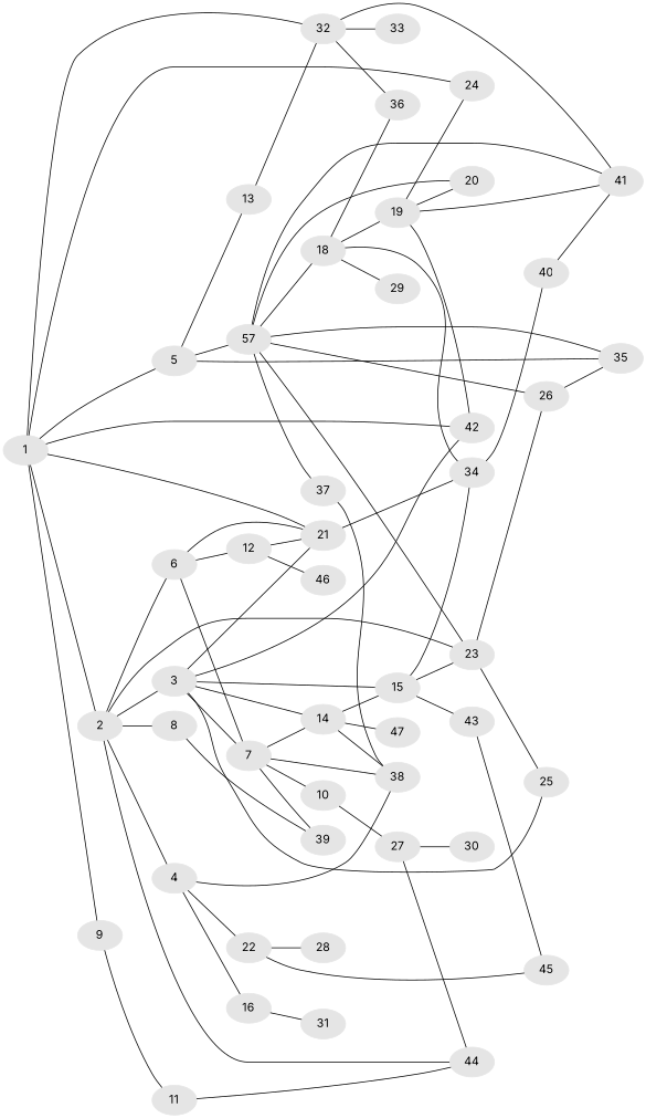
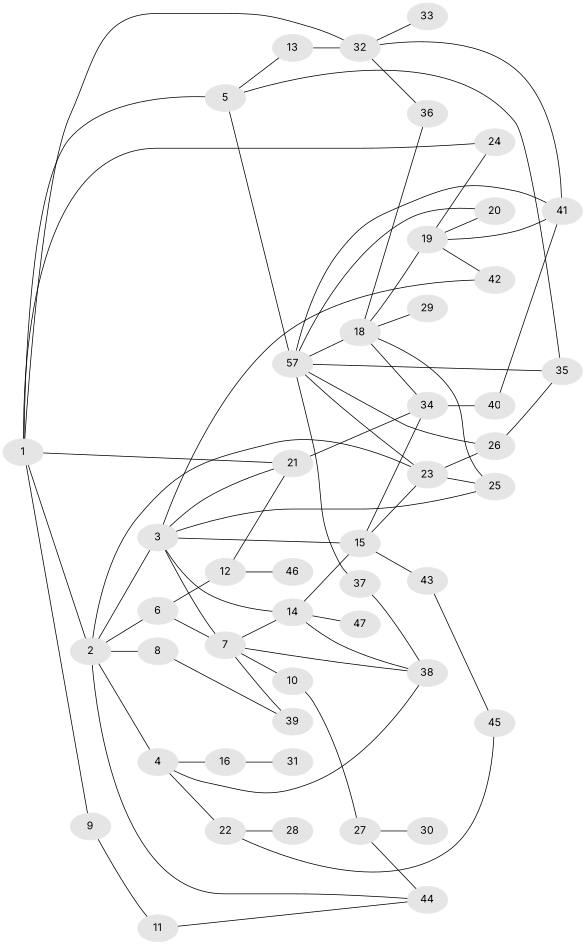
  graph {
    fontname=Inter
    rankdir=LR
    node [color=gray90 fontname=Inter style=filled]
    edge [fontname=Inter weight=1.0]
    1
    2
    5
    9
    21
    24
    32
    42
    3
    4
    6
    8
    23
    44
    13
    n16 [label=57]
    35
    11
    34
    41
    36
    33
    7
    14
    15
    25
    16
    22
    38
    12
    39
    26
    10
    47
    43
    31
    28
    45
    18
    20
    37
    46
    27
    30
    40
    19
    29
    1 -- 2 [weight=2.0]
    1 -- 5
    1 -- 9
    1 -- 21
    1 -- 24
    1 -- 32
-   1 -- 42
    2 -- 3
    2 -- 4 [weight=2.0]
    2 -- 6
    2 -- 8 [weight=3.0]
    2 -- 23
    2 -- 44
    5 -- 13
    5 -- n16
    5 -- 35
    9 -- 11
    21 -- 34
    32 -- 41
    32 -- 36
    32 -- 33
    3 -- 21
    3 -- 42
    3 -- 7
    3 -- 14
    3 -- 15 [weight=2.0]
    3 -- 25
    4 -- 16
    4 -- 22
    4 -- 38
-   6 -- 21
    6 -- 7
    6 -- 12
    8 -- 39
    23 -- 25
    23 -- 26
    13 -- 32
    n16 -- 23
    n16 -- 35
    n16 -- 41
    n16 -- 26
    n16 -- 18
    n16 -- 20
    n16 -- 37
    11 -- 44
    34 -- 40
    7 -- 14
    7 -- 38
    7 -- 39
    7 -- 10
    14 -- 15
    14 -- 38
    14 -- 47
    15 -- 23 [weight=2.0]
    15 -- 34
    15 -- 43
    16 -- 31
    22 -- 28
    22 -- 45
    12 -- 21
    12 -- 46
    26 -- 35
    10 -- 27
    43 -- 45
    18 -- 34
    18 -- 36
+   18 -- 25
    18 -- 19
    18 -- 29
    37 -- 38
    27 -- 44
    27 -- 30
    40 -- 41
    19 -- 24
    19 -- 42
    19 -- 41
    19 -- 20
  }
